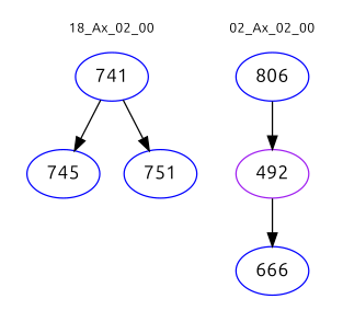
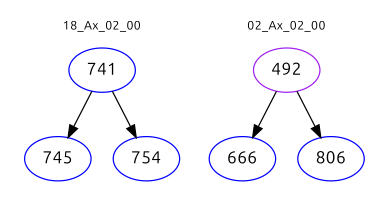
  digraph {
    fontname=Ubuntu
    node [color=blue fontname=Ubuntu]
    edge [color=black fontname=Ubuntu]
    n1 [label=741]
    n2 [label=745]
-   n3 [label=751]
+   n3 [label=754]
    n4 [color=purple label=492]
    n5 [label=666]
    n6 [label=806]
    subgraph cluster_1 {
      color=white
      fontsize=10
      label="18_Ax_02_00"
      n1
      n2
      n3
    }
    subgraph cluster_2 {
      color=white
      fontsize=10
      label="02_Ax_02_00"
      n4
      n5
      n6
    }
    n1 -> n2
    n1 -> n3
    n4 -> n5
-   n6 -> n4
+   n4 -> n6
  }
